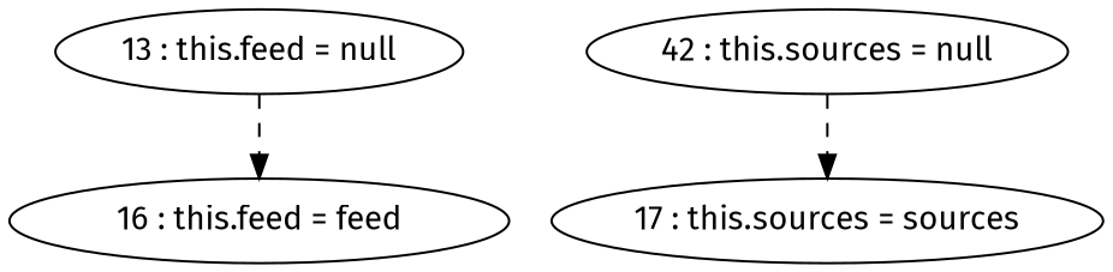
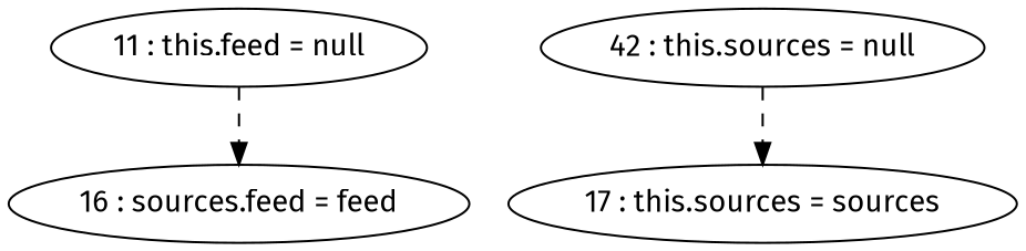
  digraph {
    fontname="Fira Sans"
    node [fontname="Fira Sans"]
    edge [fontname="Fira Sans" style=dashed]
-   "11 : this.feed = null" [label="13 : this.feed = null"]
-   "16 : this.feed = feed"
+   "11 : this.feed = null"
+   "16 : this.feed = feed" [label="16 : sources.feed = feed"]
    n3 [label="42 : this.sources = null"]
    "17 : this.sources = sources"
    "11 : this.feed = null" -> "16 : this.feed = feed"
    n3 -> "17 : this.sources = sources"
  }
